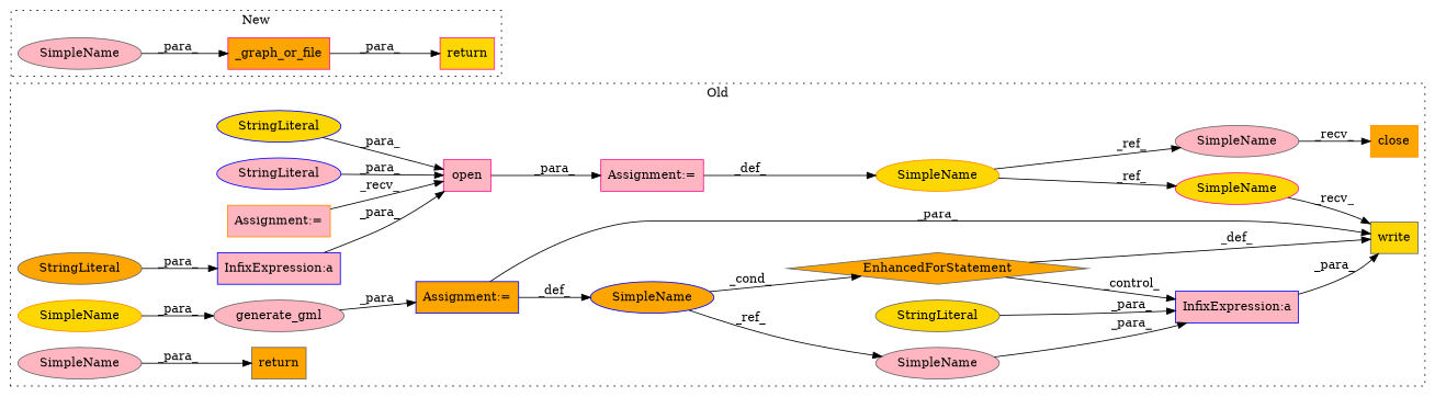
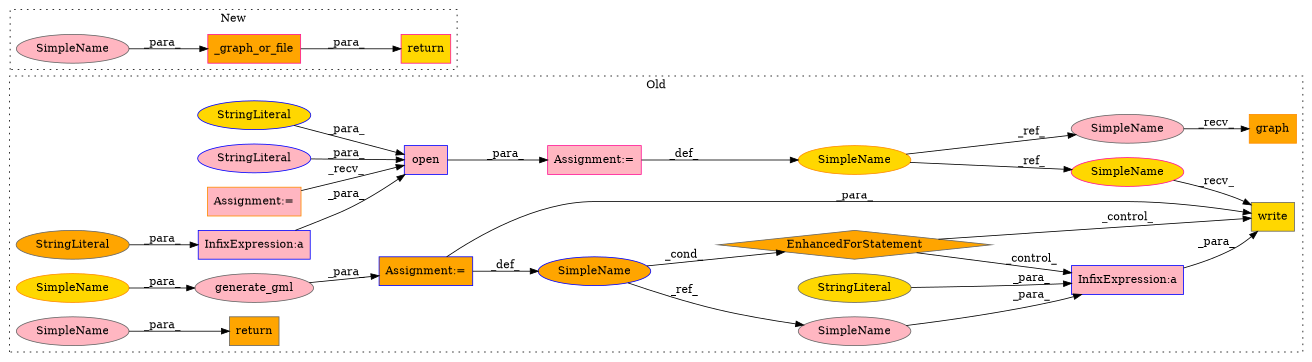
  digraph {
    rankdir=LR
    node [a=42 color=gray40 fillcolor=lightpink l=1 s="2926,3012" shape=ellipse style=filled]
    n1 [a=41 fillcolor=orange l=7 label=return s=3191 shape=box]
    n2 [a=32 l="13,1" label=generate_gml s="2997,3011"]
    n3 [a=70 fillcolor=orange l="57,2" label=EnhancedForStatement shape=diamond]
    n4 [a=27 color=blue l=3 label="InfixExpression:a" s=3036 shape=box]
    n5 [color=blue fillcolor=orange l=4 label=SimpleName s=2987]
    n6 [a=45 fillcolor=gold l=4 label=StringLiteral s=3039]
    n7 [a=7 color=blue fillcolor=orange l="57,2" label="Assignment:=" shape=box]
    n8 [a=32 fillcolor=gold l="6,1" label=write s="3026,3043" shape=box]
    n9 [color=darkorange fillcolor=gold label=SimpleName s=2874]
-   n10 [a=32 color=darkorange fillcolor=orange l=7 label=close s=3062 shape=box]
+   n10 [a=32 color=darkorange fillcolor=orange l=7 label="graph" s=3062 shape=box]
    n11 [a=27 color=blue l=3 label="InfixExpression:a" s=2896 shape=box]
    n12 [a=7 color=deeppink label="Assignment:=" s=2875 shape=box]
    n13 [a=7 color=darkorange l=6 label="Assignment:=" s=535 shape=box]
    n14 [a=45 fillcolor=orange l=6 label=StringLiteral s=2899]
-   n15 [a=32 color=deeppink l="5,1" label=open s="2883,2917" shape=box]
+   n15 [a=32 color=blue l="5,1" label=open s="2883,2917" shape=box]
    n16 [a=45 color=blue fillcolor=gold l=3 label=StringLiteral s=2906]
    n17 [a=45 color=blue l=7 label=StringLiteral s=2910]
    n18 [color=darkorange fillcolor=gold label=SimpleName s=3010]
    n19 [label=SimpleName s=3198]
    n20 [l=4 label=SimpleName s=3032]
    n21 [color=deeppink fillcolor=gold label=SimpleName s=3024]
    n22 [label=SimpleName s=3060]
    n23 [a=32 color=deeppink fillcolor=orange l="15,1" label=_graph_or_file s="3138,3163" shape=box]
    n24 [a=41 color=deeppink fillcolor=gold l=7 label=return s=3131 shape=box]
    n25 [label=SimpleName s=3153]
    subgraph cluster_1 {
      label=Old
      style=dotted
      n1
      n2
      n3
      n4
      n5
      n6
      n7
      n8
      n9
      n10
      n11
      n12
      n13
      n14
      n15
      n16
      n17
      n18
      n19
      n20
      n21
      n22
    }
    subgraph cluster_2 {
      label=New
      style=dotted
      n23
      n24
      n25
    }
    n2 -> n7 [label=_para_]
    n3 -> n4 [label=_control_]
-   n3 -> n8 [label=_def_]
+   n3 -> n8 [label=_control_]
    n4 -> n8 [label=_para_]
    n5 -> n3 [label=_cond_]
    n5 -> n20 [label=_ref_]
    n6 -> n4 [label=_para_]
    n7 -> n5 [label=_def_]
    n7 -> n8 [label=_para_]
    n9 -> n21 [label=_ref_]
    n9 -> n22 [label=_ref_]
    n11 -> n15 [label=_para_]
    n12 -> n9 [label=_def_]
    n13 -> n15 [label=_recv_]
    n14 -> n11 [label=_para_]
    n15 -> n12 [label=_para_]
    n16 -> n15 [label=_para_]
    n17 -> n15 [label=_para_]
    n18 -> n2 [label=_para_]
    n19 -> n1 [label=_para_]
    n20 -> n4 [label=_para_]
    n21 -> n8 [label=_recv_]
    n22 -> n10 [label=_recv_]
    n23 -> n24 [label=_para_]
    n25 -> n23 [label=_para_]
  }
